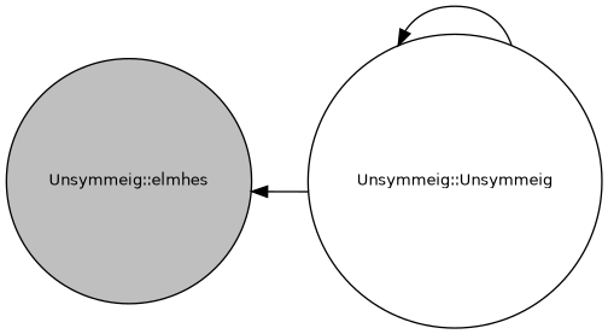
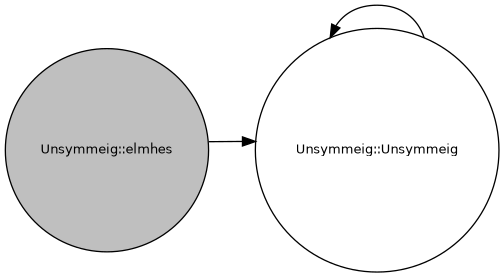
  digraph {
    rankdir=LR
    node [color=black fontname=Helvetica fontsize=10 shape=circle]
    edge [color=black dir=back fontname=Helvetica fontsize=10 labelfontname=Helvetica labelfontsize=10 style=solid]
    n1 [fillcolor=grey75 fontcolor=black height=0.2 label="Unsymmeig::elmhes" style=filled width=0.4]
    n2 [height=0.2 label="Unsymmeig::Unsymmeig" width=0.4]
-   n1 -> n2
+   n2 -> n1
    n2 -> n2
  }
